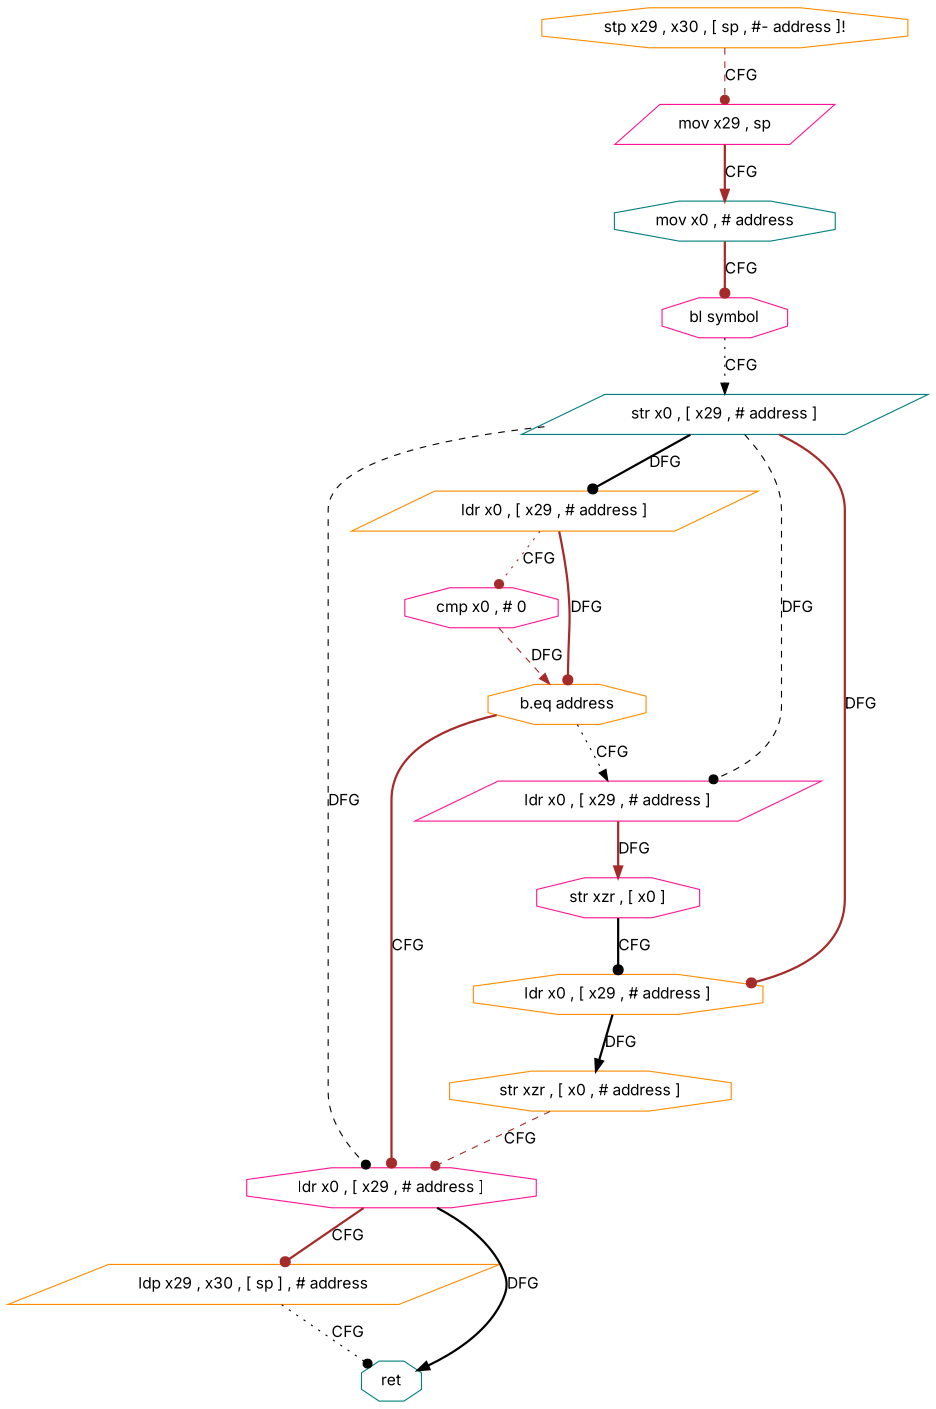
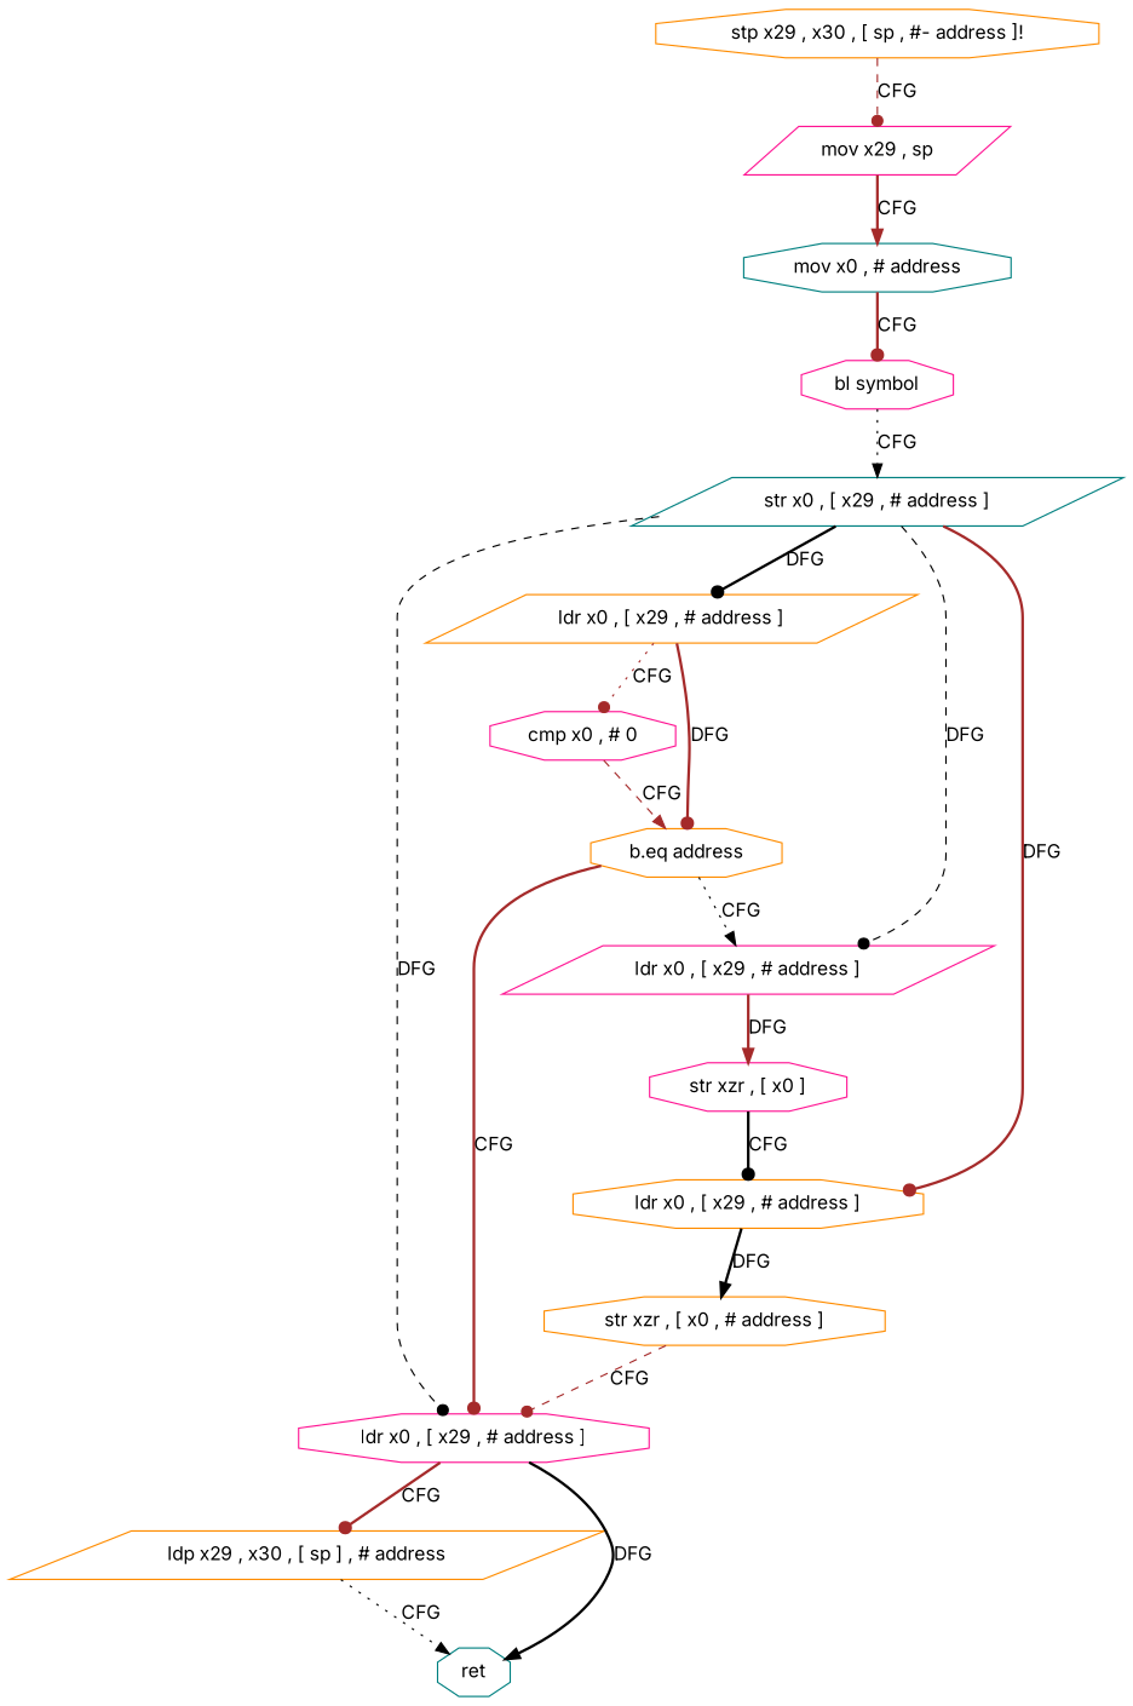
  digraph {
    fontname=Inter
    node [color=darkorange fontname=Inter shape=octagon]
    edge [arrowhead=dot color=brown fontname=Inter style=bold]
    n1 [label="stp x29 , x30 , [ sp , #- address ]!"]
    n2 [color=deeppink label="mov x29 , sp" shape=parallelogram]
    n3 [color=teal label="mov x0 , # address"]
    n4 [color=deeppink label="bl symbol"]
    n5 [color=teal label="str x0 , [ x29 , # address ]" shape=parallelogram]
    n6 [label="ldr x0 , [ x29 , # address ]" shape=parallelogram]
    n7 [color=deeppink label="ldr x0 , [ x29 , # address ]"]
    n8 [color=deeppink label="ldr x0 , [ x29 , # address ]" shape=parallelogram]
    n9 [label="ldr x0 , [ x29 , # address ]"]
    n10 [color=deeppink label="cmp x0 , # 0"]
    n11 [label="b.eq address"]
    n12 [label="ldp x29 , x30 , [ sp ] , # address" shape=parallelogram]
    n13 [color=teal label=ret]
    n14 [color=deeppink label="str xzr , [ x0 ]"]
    n15 [label="str xzr , [ x0 , # address ]"]
    n1 -> n2 [label=CFG style=dashed]
    n2 -> n3 [arrowhead=normal label=CFG]
    n3 -> n4 [label=CFG]
    n4 -> n5 [arrowhead=normal color=black label=CFG style=dotted]
    n5 -> n6 [color=black label=DFG]
    n5 -> n7 [color=black label=DFG style=dashed]
    n5 -> n8 [color=black label=DFG style=dashed]
    n5 -> n9 [label=DFG]
    n6 -> n10 [label=CFG style=dotted]
    n6 -> n11 [label=DFG]
    n7 -> n12 [label=CFG]
    n7 -> n13 [arrowhead=normal color=black label=DFG]
    n8 -> n14 [arrowhead=normal label=DFG]
    n9 -> n15 [arrowhead=normal color=black label=DFG]
-   n10 -> n11 [arrowhead=normal label=DFG style=dashed]
+   n10 -> n11 [arrowhead=normal label=CFG style=dashed]
    n11 -> n7 [label=CFG]
    n11 -> n8 [arrowhead=normal color=black label=CFG style=dotted]
-   n12 -> n13 [color=black label=CFG style=dotted]
+   n12 -> n13 [arrowhead=normal color=black label=CFG style=dotted]
    n14 -> n9 [color=black label=CFG]
    n15 -> n7 [label=CFG style=dashed]
  }
